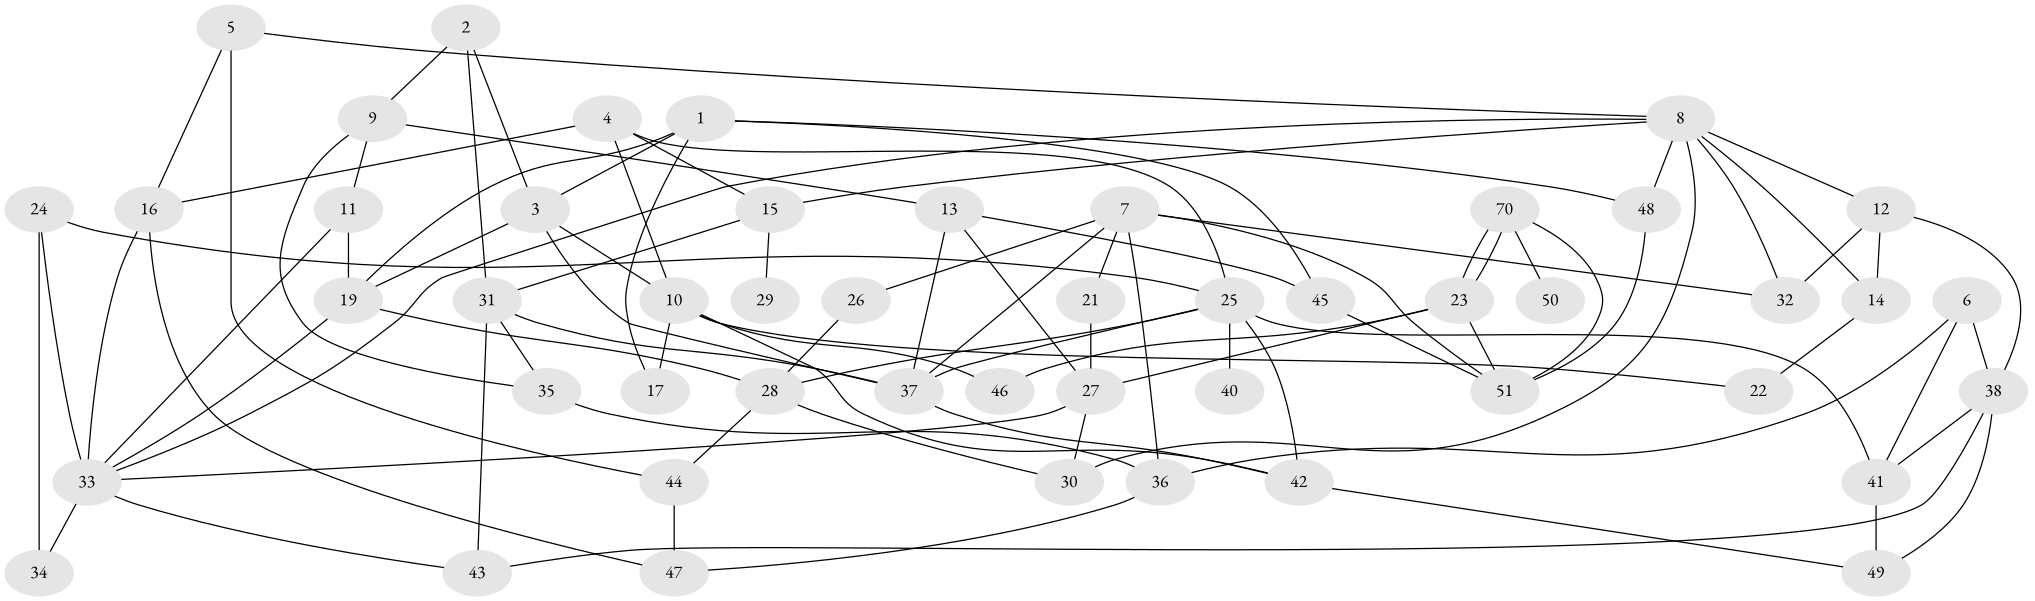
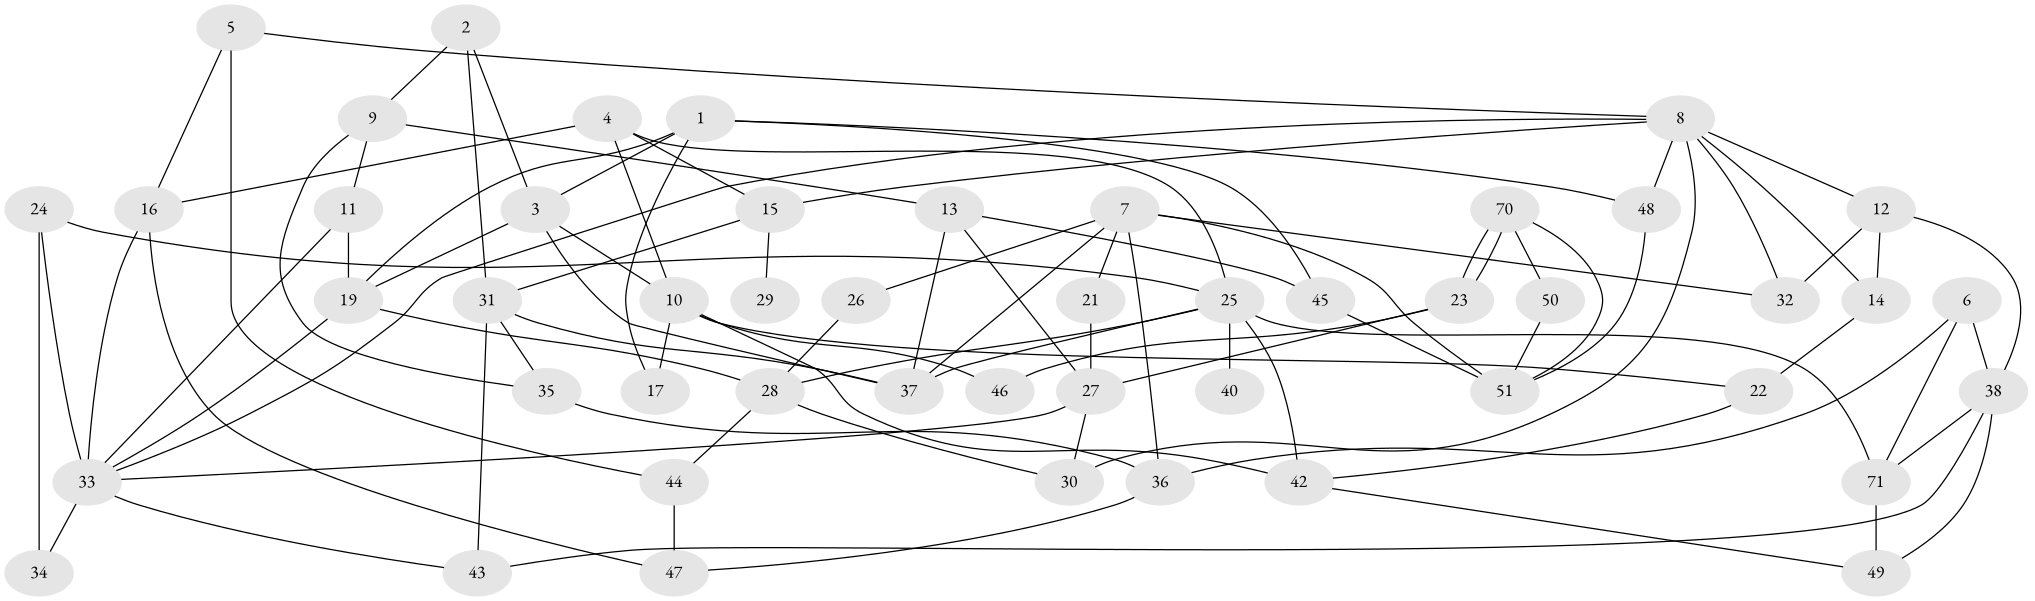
  graph {
    fontname="EB Garamond"
    node [color=gray90 fontname="EB Garamond" style=filled]
    edge [fontname="EB Garamond"]
    1
    3
    17
    19
    45
    48
    10
    37
    33
    28
    51
    2
    9
    31
    11
    13
    35
    43
    22
    42
    46
    4
    15
    16
    25
    29
    47
-   41
+   41 [label=71]
    40
    5
    8
    44
    32
    12
    14
    30
    6
    36
    38
    49
    7
    21
    26
    27
    34
    n46 [label=70]
    23
    50
    24
    1 -- 3
    1 -- 17
    1 -- 19
    1 -- 45
    1 -- 48
    3 -- 19
    3 -- 10
    3 -- 37
    19 -- 33
    19 -- 28
    45 -- 51
    48 -- 51
    10 -- 17
    10 -- 22
    10 -- 42
    10 -- 46
-   37 -- 42
+   22 -- 42
    33 -- 43
    33 -- 34
    28 -- 44
    28 -- 30
    2 -- 3
    2 -- 9
    2 -- 31
    9 -- 11
    9 -- 13
    9 -- 35
    31 -- 37
    31 -- 35
    31 -- 43
    11 -- 19
    11 -- 33
    13 -- 45
    13 -- 37
    13 -- 27
    35 -- 36
    42 -- 49
    4 -- 10
    4 -- 15
    4 -- 16
    4 -- 25
    15 -- 31
    15 -- 29
    16 -- 33
    16 -- 47
    25 -- 37
    25 -- 28
    25 -- 42
    25 -- 41
    25 -- 40
    41 -- 49
    5 -- 16
    5 -- 8
    5 -- 44
    8 -- 48
    8 -- 33
    8 -- 15
    8 -- 32
    8 -- 12
    8 -- 14
    8 -- 30
    44 -- 47
    12 -- 32
    12 -- 14
    12 -- 38
    14 -- 22
    6 -- 41
    6 -- 36
    6 -- 38
    36 -- 47
    38 -- 43
    38 -- 41
    38 -- 49
    7 -- 37
    7 -- 51
    7 -- 32
    7 -- 36
    7 -- 21
    7 -- 26
    21 -- 27
    26 -- 28
    27 -- 33
    27 -- 30
    n46 -- 51
    n46 -- 23
    n46 -- 23
    n46 -- 50
    23 -- 46
    23 -- 27
-   23 -- 51
+   50 -- 51
    24 -- 33
    24 -- 25
    24 -- 34
  }
